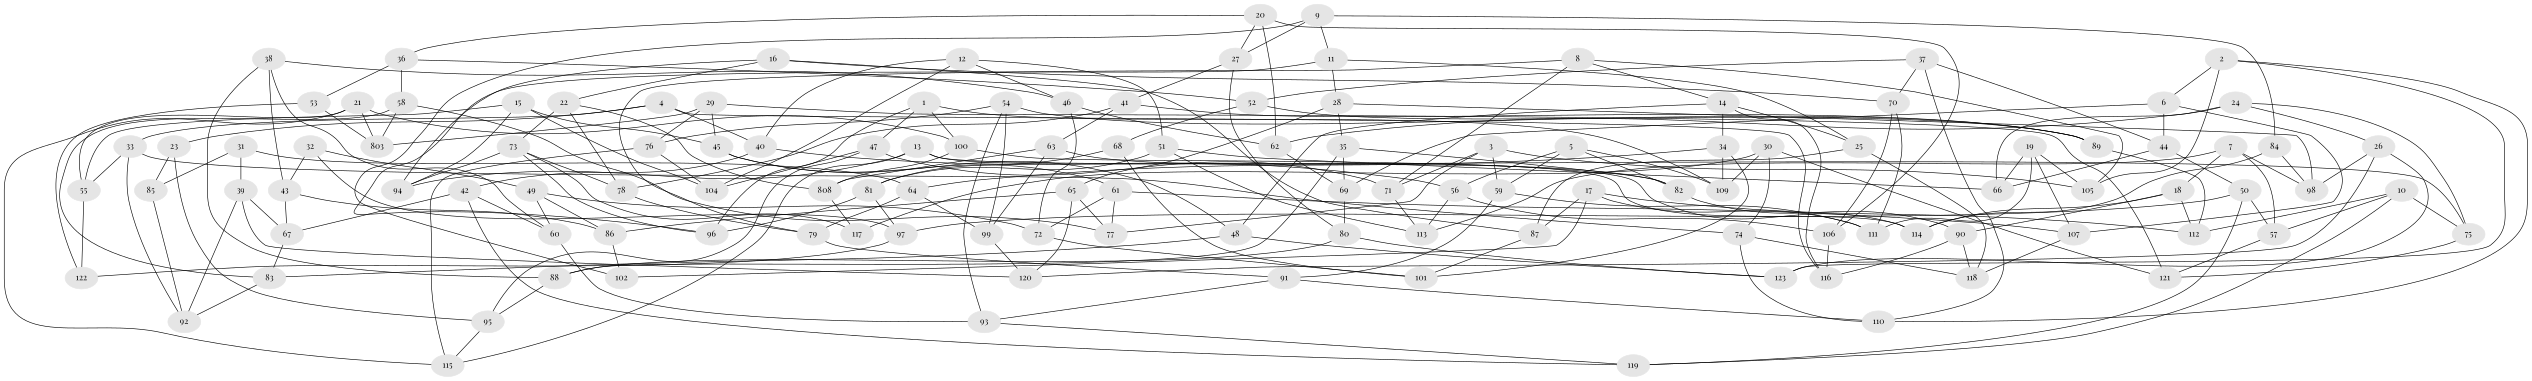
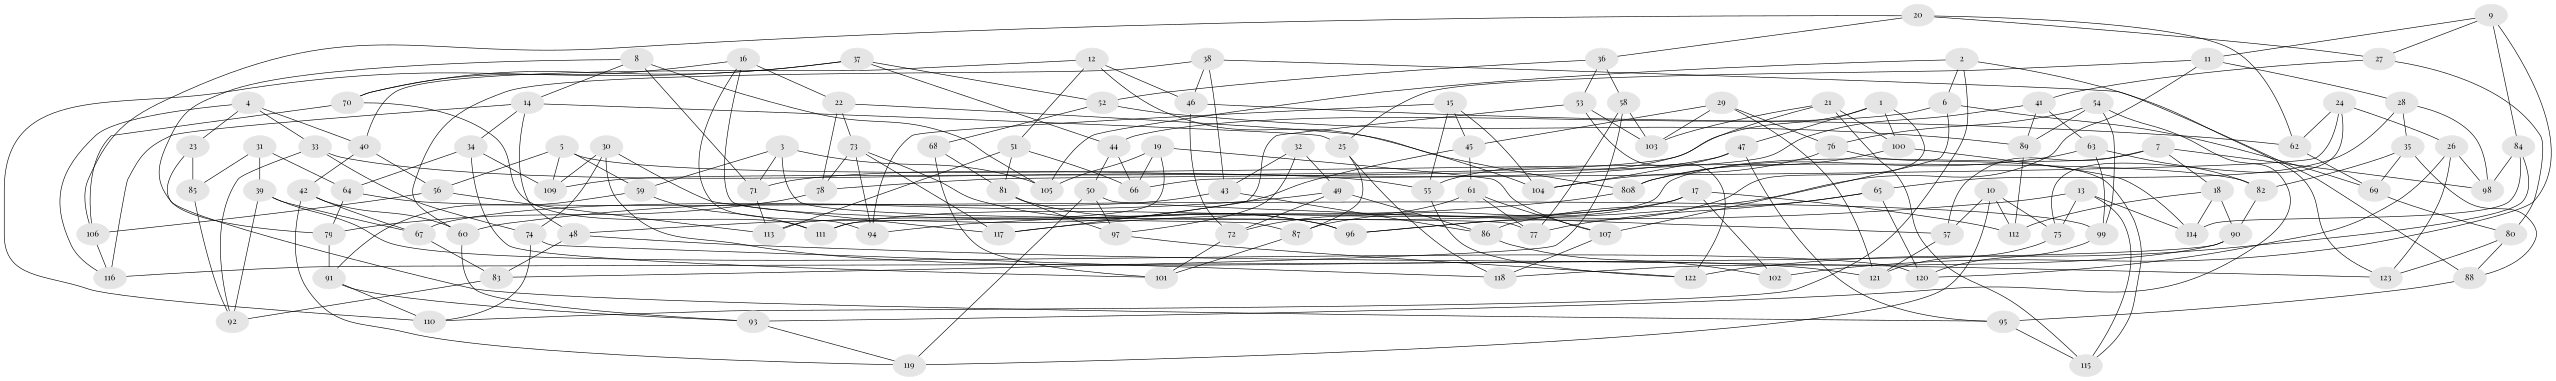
  graph {
    fontname="Playfair Display"
    node [color=gray90 fontname="Playfair Display" style=filled]
    edge [fontname="Playfair Display"]
    1
    47
    96
    100
    109
    71
    104
    95
    114
    n10 [label=808]
    2
    6
    105
    110
    123
    44
    69
    107
    3
    59
    77
    111
    91
    113
    4
    23
    33
    40
    116
    85
    55
    74
    92
    56
    42
    5
    82
    106
    90
    66
    50
    80
    118
    7
    18
    57
    98
    112
    121
    8
    79
    14
    31
    39
    64
    9
    11
    27
    84
    102
    25
    28
    41
    122
    10
    75
    119
    87
    35
    65
    12
    46
    51
    62
    72
    81
    13
    94
    115
    34
    48
    101
    83
    15
    45
    61
    16
    22
    70
    73
    78
    17
    19
    20
    36
    52
    53
    58
    21
-   103 [label=803]
+   103
    117
    24
    26
    120
    63
    89
    88
    86
    29
    76
    30
    67
    99
    32
    43
    49
    97
    60
    68
    37
    38
    93
    54
    1 -- 47
    1 -- 96
    1 -- 100
    1 -- 109
    47 -- 71
    47 -- 104
    47 -- 95
    100 -- 114
    100 -- n10
    71 -- 113
    95 -- 115
    n10 -- 117
    2 -- 6
    2 -- 105
    2 -- 110
    2 -- 123
    6 -- 44
    6 -- 69
    6 -- 107
    44 -- 66
    44 -- 50
    69 -- 80
    107 -- 118
    3 -- 71
    3 -- 105
    3 -- 59
    3 -- 77
    59 -- 111
    59 -- 91
    91 -- 110
    91 -- 93
    4 -- 23
    4 -- 33
    4 -- 40
    4 -- 116
    23 -- 95
    23 -- 85
    33 -- 55
    33 -- 74
    33 -- 92
    40 -- 56
    40 -- 42
    85 -- 92
    55 -- 122
    74 -- 110
    74 -- 118
    56 -- 113
    56 -- 106
    42 -- 119
    42 -- 67
    42 -- 60
    5 -- 109
    5 -- 59
    5 -- 56
    5 -- 82
    82 -- 90
    106 -- 116
    90 -- 116
    90 -- 118
    50 -- 57
    50 -- 119
    50 -- 97
    80 -- 123
    80 -- 88
    7 -- 113
    7 -- 18
    7 -- 57
    7 -- 98
    18 -- 114
    18 -- 90
    18 -- 112
    57 -- 121
    8 -- 71
    8 -- 105
    8 -- 79
    8 -- 14
    79 -- 91
    14 -- 116
    14 -- 25
    14 -- 34
    14 -- 48
    31 -- 85
    31 -- 39
    31 -- 64
    39 -- 92
    39 -- 120
    39 -- 67
    64 -- 79
    64 -- 99
    9 -- 11
    9 -- 27
    9 -- 84
    9 -- 102
    11 -- 96
    11 -- 25
    11 -- 28
    27 -- 80
    27 -- 41
    84 -- 114
    84 -- 98
+   84 -- 122
    25 -- 118
    25 -- 87
    28 -- 98
    28 -- 35
    28 -- 65
    41 -- 78
    41 -- 63
    41 -- 89
    10 -- 57
    10 -- 112
    10 -- 75
    10 -- 119
    75 -- 121
    87 -- 101
    35 -- 69
    35 -- 82
    35 -- 88
    65 -- 77
    65 -- 120
    65 -- 86
    12 -- 104
    12 -- 40
    12 -- 46
    12 -- 51
    46 -- 62
    46 -- 72
    51 -- 113
    51 -- 66
    51 -- 81
    62 -- 69
    72 -- 101
    81 -- 96
    81 -- 97
    13 -- 114
    13 -- 75
    13 -- 94
    13 -- 115
    34 -- 109
    34 -- 64
    34 -- 101
    48 -- 123
    48 -- 83
    83 -- 92
    15 -- 104
    15 -- 55
    15 -- 94
    15 -- 45
    45 -- 48
    45 -- 61
    61 -- 107
    61 -- 77
    61 -- 72
    16 -- 87
    16 -- 94
    16 -- 22
    16 -- 70
    22 -- n10
    22 -- 73
    22 -- 78
    70 -- 111
    70 -- 106
    73 -- 96
    73 -- 94
    73 -- 78
    73 -- 117
    78 -- 79
    17 -- 111
    17 -- 112
    17 -- 102
    17 -- 87
    19 -- 105
    19 -- 107
    19 -- 111
    19 -- 66
    20 -- 106
    20 -- 27
    20 -- 62
    20 -- 36
    36 -- 52
    36 -- 53
    36 -- 58
    52 -- 89
    52 -- 68
    53 -- 122
    53 -- 103
+   53 -- 117
    58 -- 77
    58 -- 83
    58 -- 103
    21 -- 100
    21 -- 55
    21 -- 115
    21 -- 103
    24 -- 66
    24 -- 75
    24 -- 62
    24 -- 26
    26 -- 123
    26 -- 98
    26 -- 120
    63 -- n10
    63 -- 82
    63 -- 99
    89 -- 112
    88 -- 95
    86 -- 102
    29 -- 121
    29 -- 45
    29 -- 103
    29 -- 76
    76 -- 104
    76 -- 115
    30 -- 109
    30 -- 74
    30 -- 121
    30 -- 117
    67 -- 83
    99 -- 120
    32 -- 43
    32 -- 49
    32 -- 97
    43 -- 86
    43 -- 67
    49 -- 72
    49 -- 86
    49 -- 60
    97 -- 122
    60 -- 93
    68 -- 81
    68 -- 101
    37 -- 110
    37 -- 44
    37 -- 70
    37 -- 52
    38 -- 46
    38 -- 88
    38 -- 43
    38 -- 60
    93 -- 119
    54 -- 89
    54 -- 76
    54 -- 99
    54 -- 93
  }
